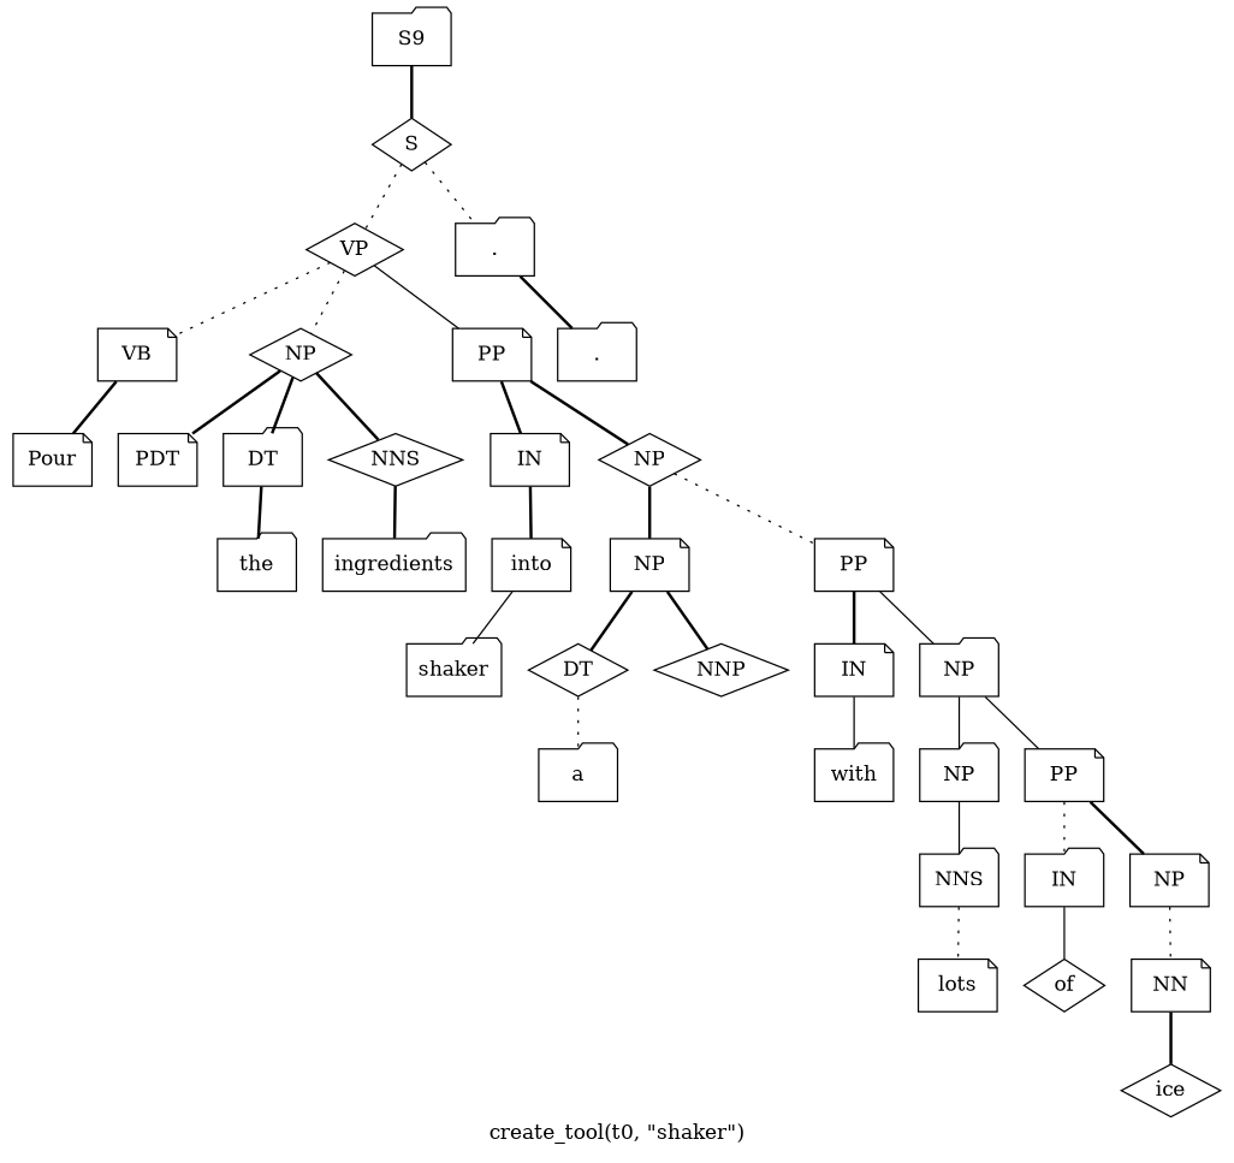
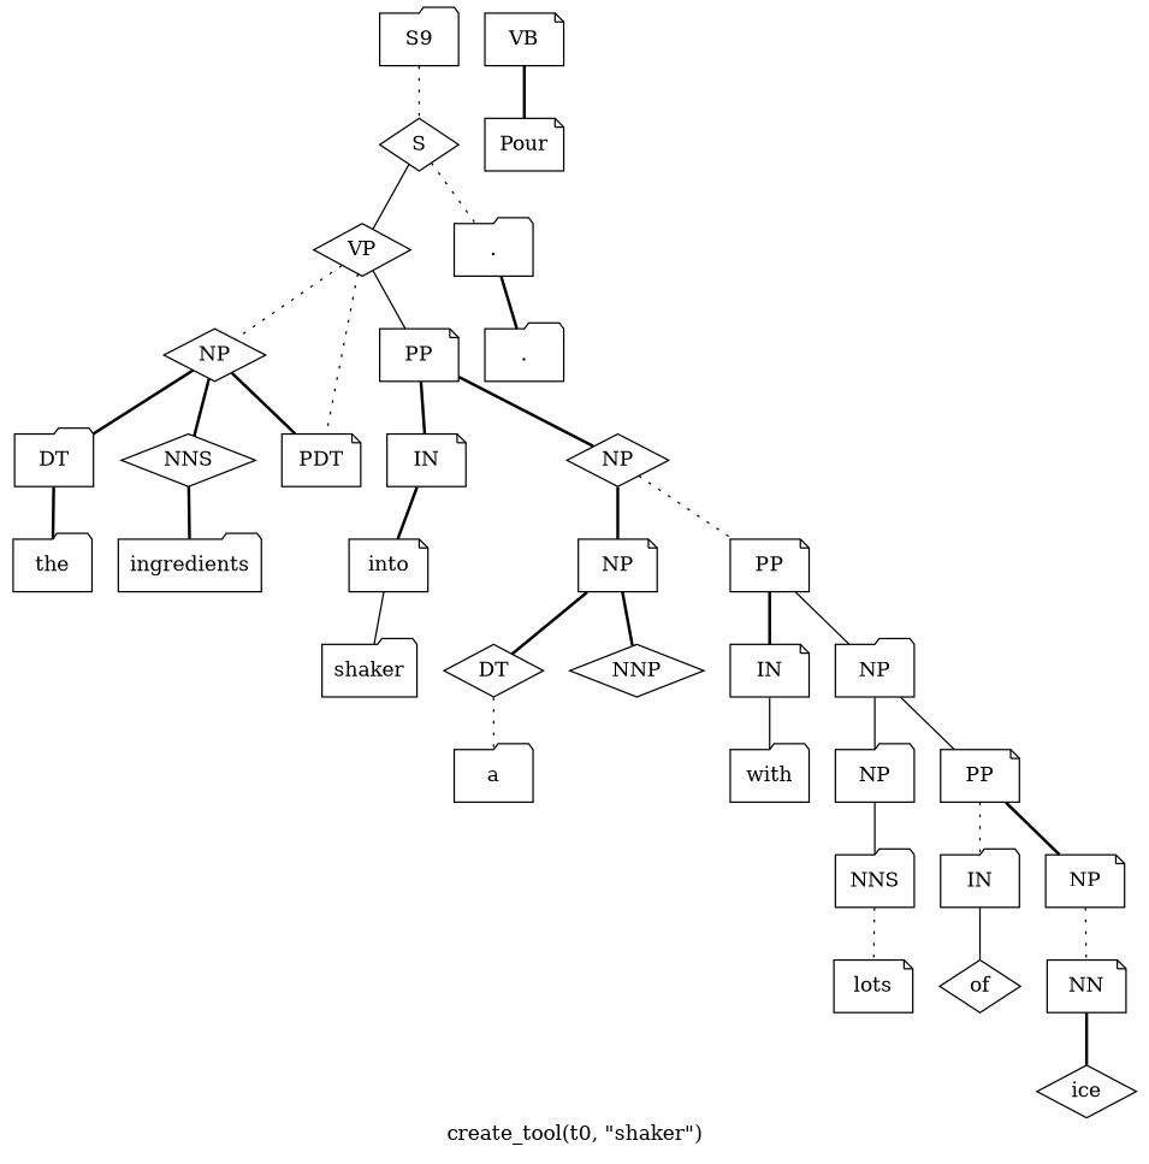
  graph {
    label="create_tool(t0, \"shaker\")"
    node [shape=folder]
    edge [style=bold]
    n1 [label=S9]
    n2 [label=S shape=diamond]
    n3 [label=VP shape=diamond]
    n4 [label="."]
    n5 [label=VB shape=note]
    n6 [label=NP shape=diamond]
    n7 [label=PP shape=note]
    n8 [label="."]
    n9 [label=Pour shape=note]
    n10 [label=PDT shape=note]
    n11 [label=DT]
    n12 [label=NNS shape=diamond]
    n13 [label=IN shape=note]
    n14 [label=NP shape=diamond]
    n15 [label=the]
    n16 [label=ingredients]
    n17 [label=into shape=note]
    n18 [label=NP shape=note]
    n19 [label=PP shape=note]
    n20 [label=shaker]
    n21 [label=DT shape=diamond]
    n22 [label=NNP shape=diamond]
    n23 [label=IN shape=note]
    n24 [label=NP]
    n25 [label=a]
    n26 [label=with]
    n27 [label=NP]
    n28 [label=PP shape=note]
    n29 [label=NNS]
    n30 [label=IN]
    n31 [label=NP shape=note]
    n32 [label=lots shape=note]
    n33 [label=of shape=diamond]
    n34 [label=NN shape=note]
    n35 [label=ice shape=diamond]
-   n1 -- n2
-   n2 -- n3 [style=dotted]
+   n1 -- n2 [style=dotted]
+   n2 -- n3 [style=solid]
    n2 -- n4 [style=dotted]
-   n3 -- n5 [style=dotted]
+   n3 -- n10 [style=dotted]
    n3 -- n6 [style=dotted]
    n3 -- n7 [style=solid]
    n4 -- n8
    n5 -- n9
    n6 -- n10
    n6 -- n11
    n6 -- n12
    n7 -- n13
    n7 -- n14
    n11 -- n15
    n12 -- n16
    n13 -- n17
    n14 -- n18
    n14 -- n19 [style=dotted]
    n17 -- n20 [style=solid]
    n18 -- n21
    n18 -- n22
    n19 -- n23
    n19 -- n24 [style=solid]
    n21 -- n25 [style=dotted]
    n23 -- n26 [style=solid]
    n24 -- n27 [style=solid]
    n24 -- n28 [style=solid]
    n27 -- n29 [style=solid]
    n28 -- n30 [style=dotted]
    n28 -- n31
    n29 -- n32 [style=dotted]
    n30 -- n33 [style=solid]
    n31 -- n34 [style=dotted]
    n34 -- n35
  }
